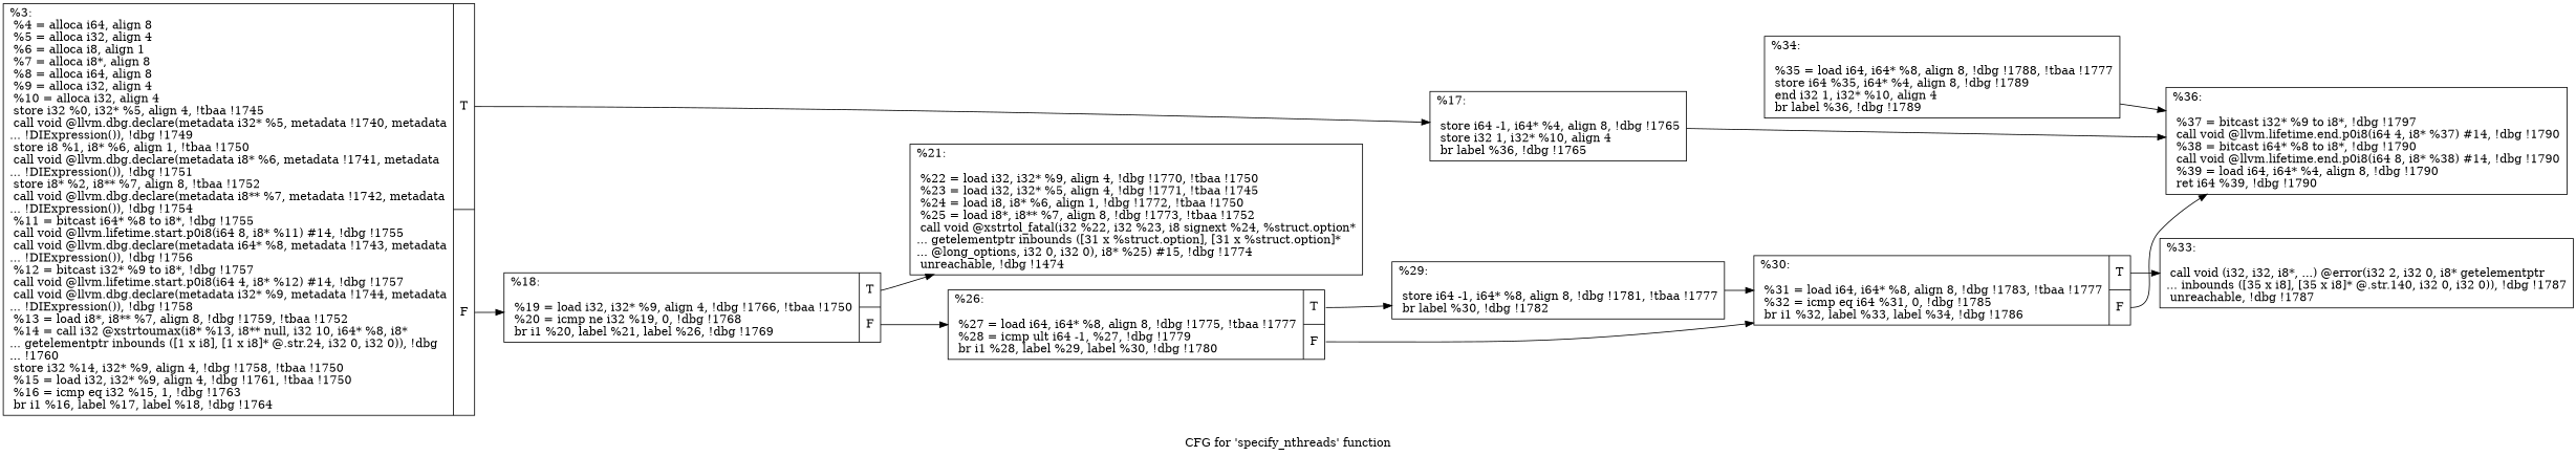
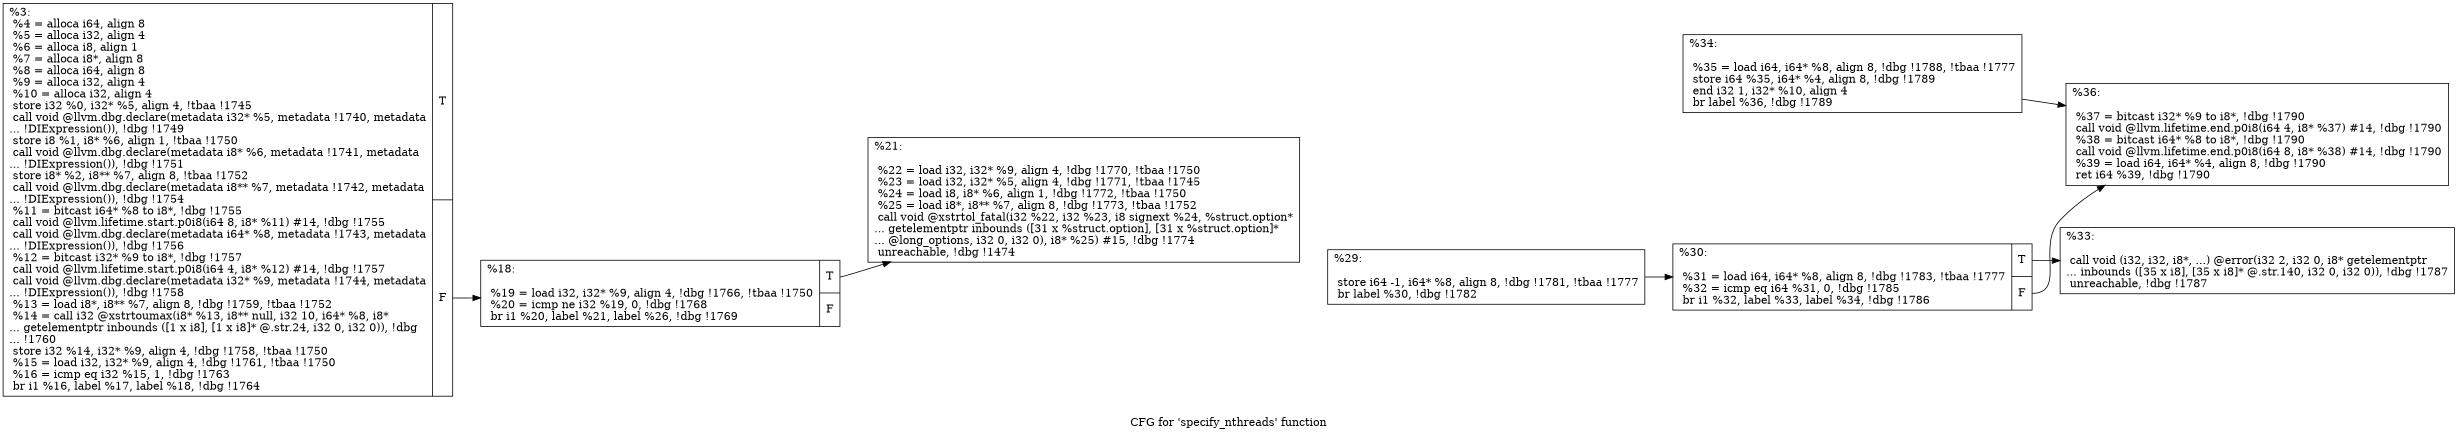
  digraph {
    label="CFG for 'specify_nthreads' function"
    rankdir=LR
    node [shape=record]
    edge [tailport=s0]
    n1 [label="{%3:\l  %4 = alloca i64, align 8\l  %5 = alloca i32, align 4\l  %6 = alloca i8, align 1\l  %7 = alloca i8*, align 8\l  %8 = alloca i64, align 8\l  %9 = alloca i32, align 4\l  %10 = alloca i32, align 4\l  store i32 %0, i32* %5, align 4, !tbaa !1745\l  call void @llvm.dbg.declare(metadata i32* %5, metadata !1740, metadata\l... !DIExpression()), !dbg !1749\l  store i8 %1, i8* %6, align 1, !tbaa !1750\l  call void @llvm.dbg.declare(metadata i8* %6, metadata !1741, metadata\l... !DIExpression()), !dbg !1751\l  store i8* %2, i8** %7, align 8, !tbaa !1752\l  call void @llvm.dbg.declare(metadata i8** %7, metadata !1742, metadata\l... !DIExpression()), !dbg !1754\l  %11 = bitcast i64* %8 to i8*, !dbg !1755\l  call void @llvm.lifetime.start.p0i8(i64 8, i8* %11) #14, !dbg !1755\l  call void @llvm.dbg.declare(metadata i64* %8, metadata !1743, metadata\l... !DIExpression()), !dbg !1756\l  %12 = bitcast i32* %9 to i8*, !dbg !1757\l  call void @llvm.lifetime.start.p0i8(i64 4, i8* %12) #14, !dbg !1757\l  call void @llvm.dbg.declare(metadata i32* %9, metadata !1744, metadata\l... !DIExpression()), !dbg !1758\l  %13 = load i8*, i8** %7, align 8, !dbg !1759, !tbaa !1752\l  %14 = call i32 @xstrtoumax(i8* %13, i8** null, i32 10, i64* %8, i8*\l... getelementptr inbounds ([1 x i8], [1 x i8]* @.str.24, i32 0, i32 0)), !dbg\l... !1760\l  store i32 %14, i32* %9, align 4, !dbg !1758, !tbaa !1750\l  %15 = load i32, i32* %9, align 4, !dbg !1761, !tbaa !1750\l  %16 = icmp eq i32 %15, 1, !dbg !1763\l  br i1 %16, label %17, label %18, !dbg !1764\l|{<s0>T|<s1>F}}"]
-   n2 [label="{%17:\l\l  store i64 -1, i64* %4, align 8, !dbg !1765\l  store i32 1, i32* %10, align 4\l  br label %36, !dbg !1765\l}"]
    n3 [label="{%18:\l\l  %19 = load i32, i32* %9, align 4, !dbg !1766, !tbaa !1750\l  %20 = icmp ne i32 %19, 0, !dbg !1768\l  br i1 %20, label %21, label %26, !dbg !1769\l|{<s0>T|<s1>F}}"]
-   n4 [label="{%36:\l\l  %37 = bitcast i32* %9 to i8*, !dbg !1797\l  call void @llvm.lifetime.end.p0i8(i64 4, i8* %37) #14, !dbg !1790\l  %38 = bitcast i64* %8 to i8*, !dbg !1790\l  call void @llvm.lifetime.end.p0i8(i64 8, i8* %38) #14, !dbg !1790\l  %39 = load i64, i64* %4, align 8, !dbg !1790\l  ret i64 %39, !dbg !1790\l}"]
+   n4 [label="{%36:\l\l  %37 = bitcast i32* %9 to i8*, !dbg !1790\l  call void @llvm.lifetime.end.p0i8(i64 4, i8* %37) #14, !dbg !1790\l  %38 = bitcast i64* %8 to i8*, !dbg !1790\l  call void @llvm.lifetime.end.p0i8(i64 8, i8* %38) #14, !dbg !1790\l  %39 = load i64, i64* %4, align 8, !dbg !1790\l  ret i64 %39, !dbg !1790\l}"]
    n5 [label="{%21:\l\l  %22 = load i32, i32* %9, align 4, !dbg !1770, !tbaa !1750\l  %23 = load i32, i32* %5, align 4, !dbg !1771, !tbaa !1745\l  %24 = load i8, i8* %6, align 1, !dbg !1772, !tbaa !1750\l  %25 = load i8*, i8** %7, align 8, !dbg !1773, !tbaa !1752\l  call void @xstrtol_fatal(i32 %22, i32 %23, i8 signext %24, %struct.option*\l... getelementptr inbounds ([31 x %struct.option], [31 x %struct.option]*\l... @long_options, i32 0, i32 0), i8* %25) #15, !dbg !1774\l  unreachable, !dbg !1474\l}"]
-   n6 [label="{%26:\l\l  %27 = load i64, i64* %8, align 8, !dbg !1775, !tbaa !1777\l  %28 = icmp ult i64 -1, %27, !dbg !1779\l  br i1 %28, label %29, label %30, !dbg !1780\l|{<s0>T|<s1>F}}"]
    n7 [label="{%29:\l\l  store i64 -1, i64* %8, align 8, !dbg !1781, !tbaa !1777\l  br label %30, !dbg !1782\l}"]
    n8 [label="{%30:\l\l  %31 = load i64, i64* %8, align 8, !dbg !1783, !tbaa !1777\l  %32 = icmp eq i64 %31, 0, !dbg !1785\l  br i1 %32, label %33, label %34, !dbg !1786\l|{<s0>T|<s1>F}}"]
    n9 [label="{%33:\l\l  call void (i32, i32, i8*, ...) @error(i32 2, i32 0, i8* getelementptr\l... inbounds ([35 x i8], [35 x i8]* @.str.140, i32 0, i32 0)), !dbg !1787\l  unreachable, !dbg !1787\l}"]
    n10 [label="{%34:\l\l  %35 = load i64, i64* %8, align 8, !dbg !1788, !tbaa !1777\l  store i64 %35, i64* %4, align 8, !dbg !1789\l  end i32 1, i32* %10, align 4\l  br label %36, !dbg !1789\l}"]
-   n1 -> n2
    n1 -> n3 [tailport=s1]
-   n2 -> n4
    n3 -> n5
-   n3 -> n6 [tailport=s1]
-   n6 -> n7
-   n6 -> n8 [tailport=s1]
    n7 -> n8
    n8 -> n4 [tailport=s1]
    n8 -> n9
    n10 -> n4
  }
